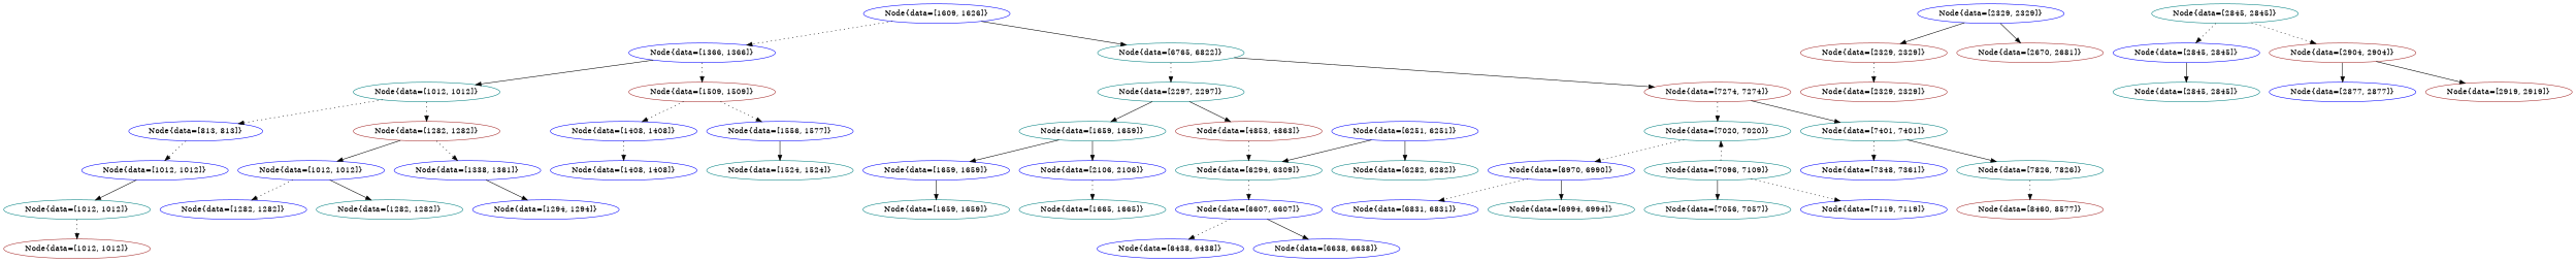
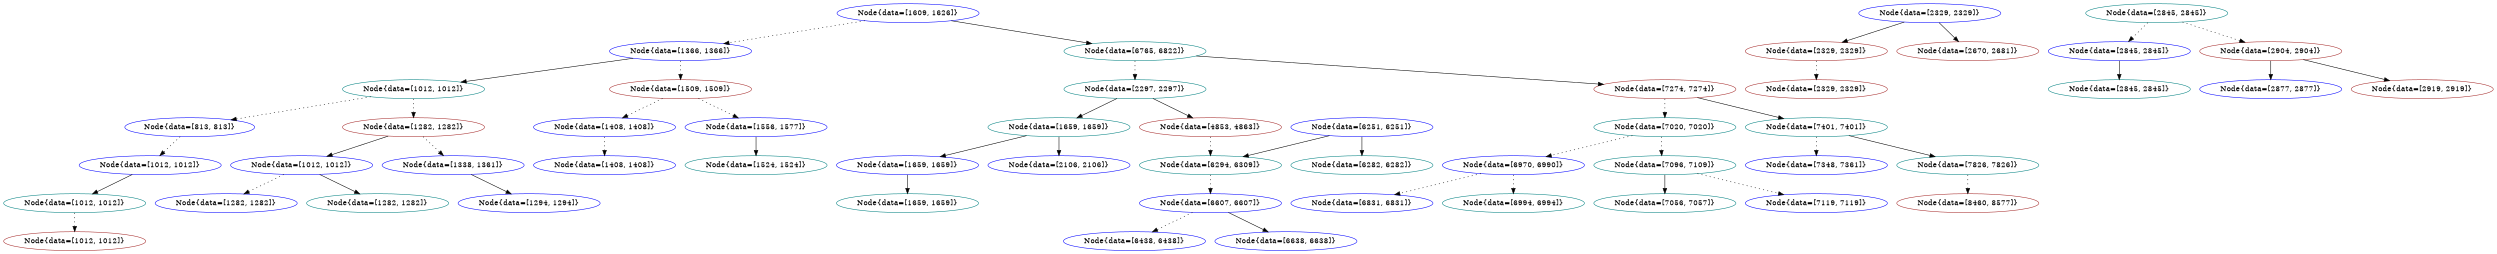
  digraph {
    node [color=blue]
    edge [style=dotted]
    n1 [label="Node{data=[1609, 1626]}"]
    n2 [label="Node{data=[1366, 1366]}"]
    n3 [color=teal label="Node{data=[6765, 6822]}"]
    n4 [color=teal label="Node{data=[1012, 1012]}"]
    n5 [color=brown label="Node{data=[1509, 1509]}"]
    n6 [color=teal label="Node{data=[2297, 2297]}"]
    n7 [color=brown label="Node{data=[7274, 7274]}"]
    n8 [label="Node{data=[813, 813]}"]
    n9 [color=brown label="Node{data=[1282, 1282]}"]
    n10 [label="Node{data=[1408, 1408]}"]
    n11 [label="Node{data=[1556, 1577]}"]
    n12 [label="Node{data=[1012, 1012]}"]
    n13 [label="Node{data=[1012, 1012]}"]
    n14 [label="Node{data=[1338, 1361]}"]
    n15 [color=teal label="Node{data=[1012, 1012]}"]
    n16 [color=brown label="Node{data=[1012, 1012]}"]
    n17 [label="Node{data=[1282, 1282]}"]
    n18 [color=teal label="Node{data=[1282, 1282]}"]
    n19 [label="Node{data=[1294, 1294]}"]
    n20 [label="Node{data=[1408, 1408]}"]
    n21 [color=teal label="Node{data=[1524, 1524]}"]
    n22 [color=teal label="Node{data=[1659, 1659]}"]
    n23 [color=brown label="Node{data=[4853, 4863]}"]
    n24 [color=teal label="Node{data=[7020, 7020]}"]
    n25 [color=teal label="Node{data=[7401, 7401]}"]
    n26 [label="Node{data=[1659, 1659]}"]
    n27 [label="Node{data=[2106, 2106]}"]
    n28 [color=teal label="Node{data=[6294, 6309]}"]
    n29 [color=teal label="Node{data=[1659, 1659]}"]
-   n30 [color=teal label="Node{data=[1665, 1665]}"]
    n31 [label="Node{data=[6607, 6607]}"]
    n32 [label="Node{data=[2329, 2329]}"]
    n33 [color=brown label="Node{data=[2329, 2329]}"]
    n34 [color=brown label="Node{data=[2670, 2681]}"]
    n35 [color=teal label="Node{data=[2845, 2845]}"]
    n36 [label="Node{data=[2845, 2845]}"]
    n37 [color=brown label="Node{data=[2904, 2904]}"]
    n38 [color=brown label="Node{data=[2329, 2329]}"]
    n39 [color=teal label="Node{data=[2845, 2845]}"]
    n40 [label="Node{data=[2877, 2877]}"]
    n41 [color=brown label="Node{data=[2919, 2919]}"]
    n42 [label="Node{data=[6251, 6251]}"]
    n43 [color=teal label="Node{data=[6282, 6282]}"]
    n44 [label="Node{data=[6438, 6438]}"]
    n45 [label="Node{data=[6638, 6638]}"]
    n46 [label="Node{data=[6970, 6990]}"]
    n47 [color=teal label="Node{data=[7096, 7109]}"]
    n48 [label="Node{data=[7348, 7361]}"]
    n49 [color=teal label="Node{data=[7826, 7826]}"]
    n50 [label="Node{data=[6831, 6831]}"]
    n51 [color=teal label="Node{data=[6994, 6994]}"]
    n52 [color=teal label="Node{data=[7056, 7057]}"]
    n53 [label="Node{data=[7119, 7119]}"]
    n54 [color=brown label="Node{data=[8460, 8577]}"]
    n1 -> n2
    n1 -> n3 [style=solid]
    n2 -> n4 [style=solid]
    n2 -> n5
    n3 -> n6
    n3 -> n7 [style=solid]
    n4 -> n8
    n4 -> n9
    n5 -> n10
    n5 -> n11
    n6 -> n22 [style=solid]
    n6 -> n23 [style=solid]
    n7 -> n24
    n7 -> n25 [style=solid]
    n8 -> n12
    n9 -> n13 [style=solid]
    n9 -> n14
    n10 -> n20
    n11 -> n21 [style=solid]
    n12 -> n15 [style=solid]
    n13 -> n17
    n13 -> n18 [style=solid]
    n14 -> n19 [style=solid]
    n15 -> n16
    n22 -> n26 [style=solid]
    n22 -> n27 [style=solid]
    n23 -> n28
    n24 -> n46
-   n47 -> n24
+   n24 -> n47
    n25 -> n48
    n25 -> n49 [style=solid]
    n26 -> n29 [style=solid]
-   n27 -> n30
    n28 -> n31
    n31 -> n44
    n31 -> n45 [style=solid]
    n32 -> n33 [style=solid]
    n32 -> n34 [style=solid]
    n33 -> n38
    n35 -> n36
    n35 -> n37
    n36 -> n39 [style=solid]
    n37 -> n40 [style=solid]
    n37 -> n41 [style=solid]
    n42 -> n28 [style=solid]
    n42 -> n43 [style=solid]
    n46 -> n50
-   n46 -> n51 [style=solid]
+   n46 -> n51
    n47 -> n52 [style=solid]
    n47 -> n53
    n49 -> n54
  }
